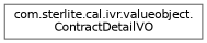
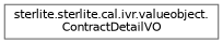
  digraph {
    rankdir=LR
-   n1 [color=grey40 fillcolor=white fontname=Helvetica fontsize=10 height=0.2 label="com.sterlite.cal.ivr.valueobject.\lContractDetailVO" shape=box style=filled width=0.4]
+   n1 [color=grey40 fillcolor=white fontname=Helvetica fontsize=10 height=0.2 label="sterlite.sterlite.cal.ivr.valueobject.\lContractDetailVO" shape=box style=filled width=0.4]
  }
